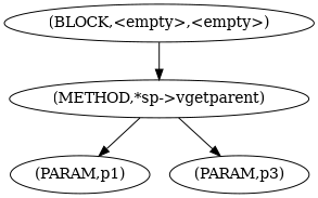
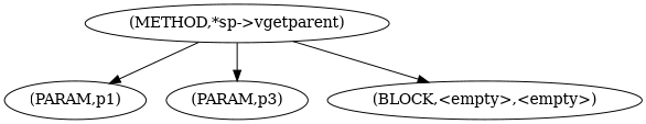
  digraph {
    n1 [label=<(METHOD,*sp-&gt;vgetparent)>]
    n2 [label=<(PARAM,p1)>]
    n3 [label=<(PARAM,p3)>]
    n4 [label=<(BLOCK,&lt;empty&gt;,&lt;empty&gt;)>]
    n1 -> n2
    n1 -> n3
-   n4 -> n1
+   n1 -> n4
  }
